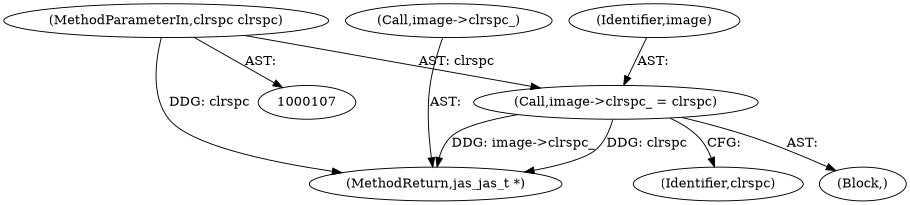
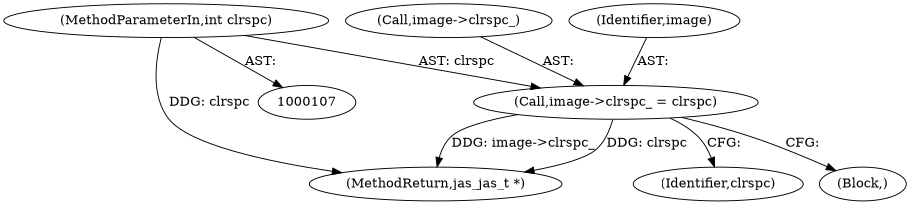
  digraph {
    n1 [label="(Call,image->clrspc_ = clrspc)"]
    n2 [label="(Identifier,clrspc)"]
    n3 [label="(Block,)"]
    n4 [label="(MethodReturn,jas_jas_t *)"]
-   n5 [label="(MethodParameterIn,clrspc clrspc)"]
+   n5 [label="(MethodParameterIn,int clrspc)"]
    1000107
    n7 [label="(Call,image->clrspc_)"]
    n8 [label="(Identifier,image)"]
    n1 -> n2 [label="CFG: "]
-   n1 -> n3 [label="AST: "]
+   n1 -> n3 [label="CFG: "]
    n1 -> n4 [label="DDG: image->clrspc_"]
    n1 -> n4 [label="DDG: clrspc"]
    n5 -> n1 [label="AST: clrspc"]
    n5 -> n4 [label="DDG: clrspc"]
    n5 -> 1000107 [label="AST: "]
-   n7 -> n4 [label="AST: "]
+   n7 -> n1 [label="AST: "]
    n8 -> n1 [label="AST: "]
  }
